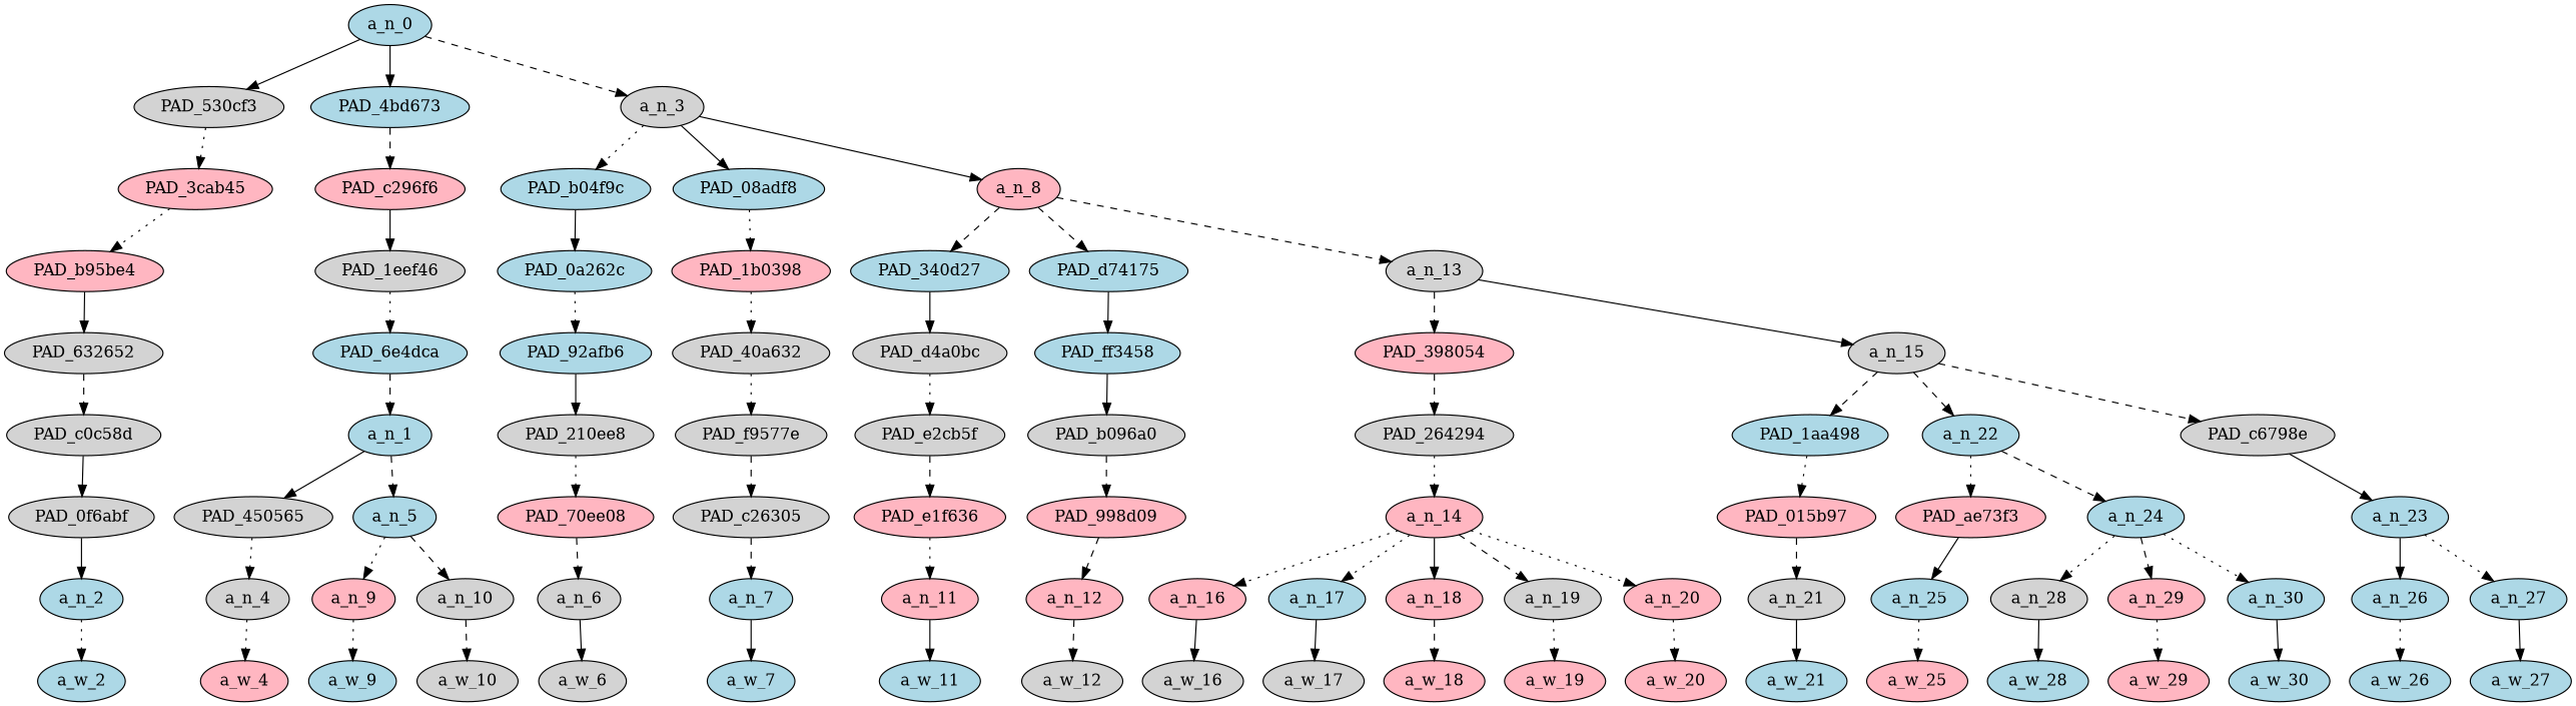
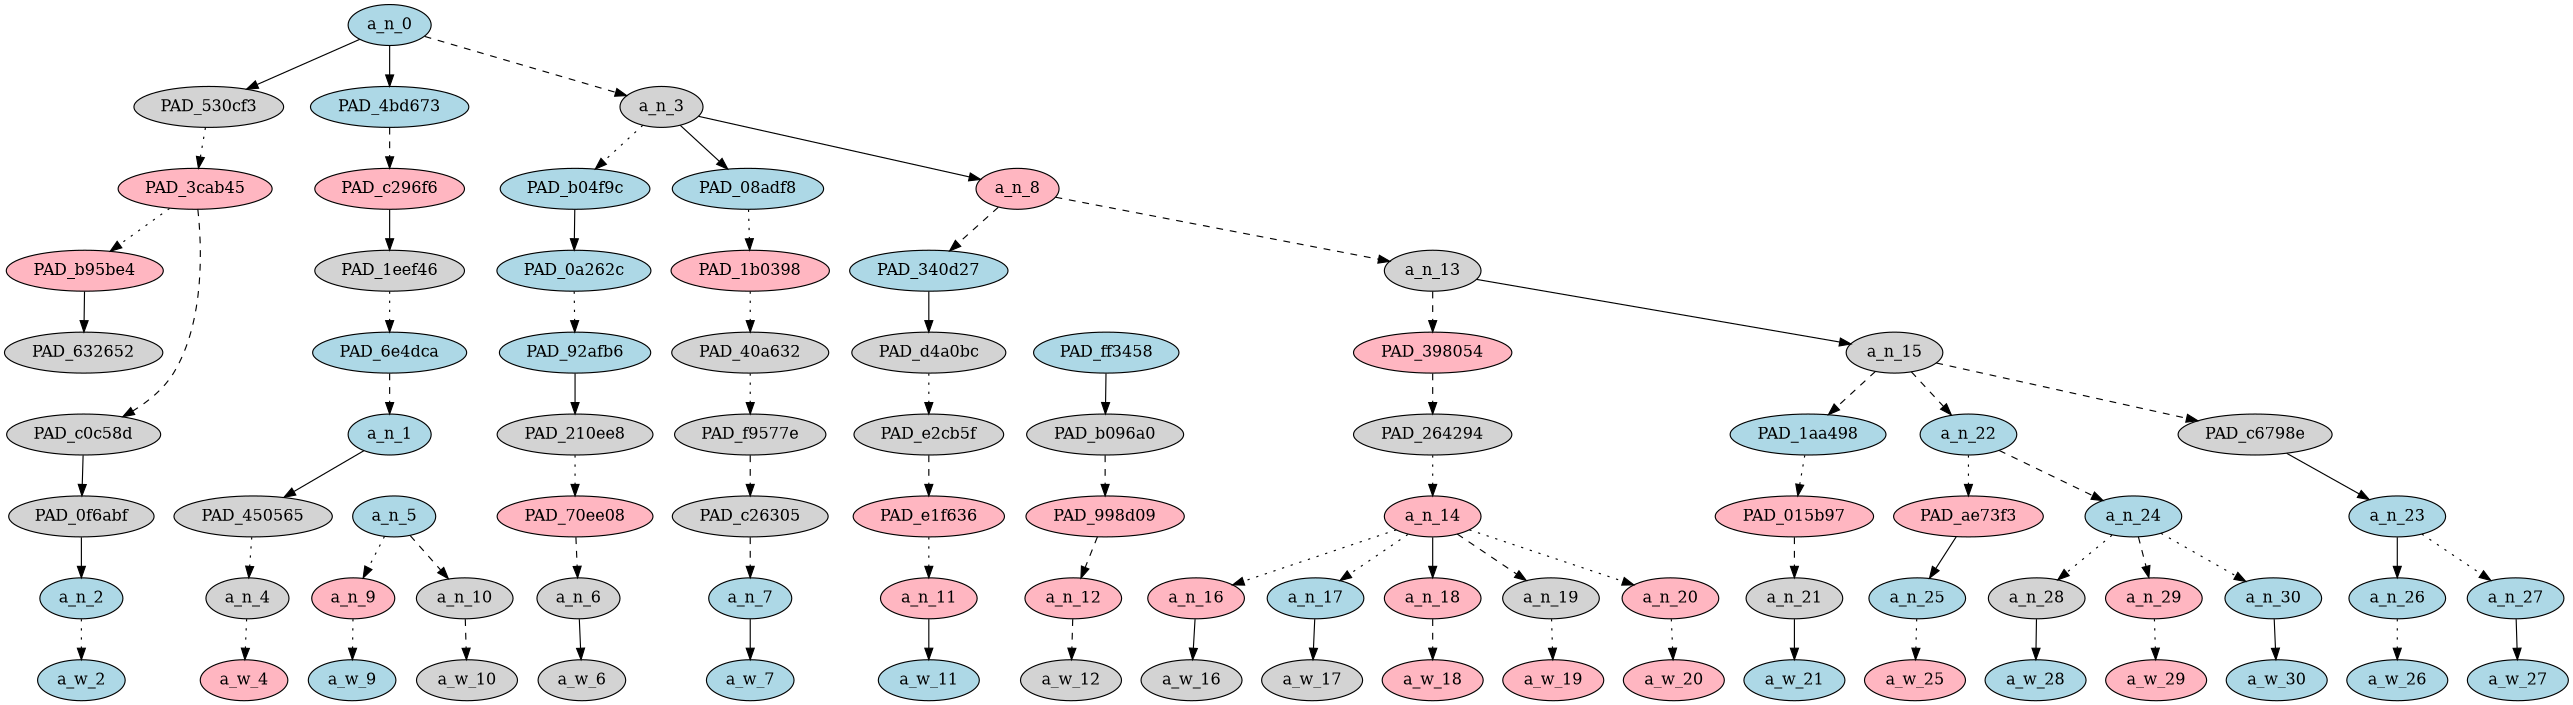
  strict digraph {
    node [div_dir=1 fillcolor=lightblue index=0 level=1 style=filled text_span="[3]" value=0.05983286]
    edge [style=dotted]
    a_n_0 [level=8 text_span="[0, 1, 2, 3, 4, 5, 6, 7, 8, 9, 10, 11, 12, 13, 14, 15, 16, 17, 18, 19]" value=1.00000000]
    n2 [fillcolor=lightgrey index=1 label=PAD_530cf3 level=7]
    PAD_4bd673 [div_dir=-1 level=7 text_span="[0, 1, 2]" value=0.12576360]
    a_n_3 [fillcolor=lightgrey index=2 level=7 text_span="[4, 5, 6, 7, 8, 9, 10, 11, 12, 13, 14, 15, 16, 17, 18, 19]" value=0.81434038]
    PAD_3cab45 [fillcolor=lightpink index=1 level=6]
    PAD_c296f6 [div_dir=-1 fillcolor=lightpink level=6 text_span="[0, 1, 2]" value=0.12576360]
    n7 [index=2 label=PAD_b04f9c level=6 text_span="[4]" value=0.04672344]
    PAD_08adf8 [div_dir=-1 index=3 level=6 text_span="[5]" value=0.06539269]
    a_n_8 [fillcolor=lightpink index=4 level=6 text_span="[6, 7, 8, 9, 10, 11, 12, 13, 14, 15, 16, 17, 18, 19]" value=0.70214918]
    PAD_b95be4 [fillcolor=lightpink index=1 level=5]
    PAD_1eef46 [div_dir=-1 fillcolor=lightgrey level=5 text_span="[0, 1, 2]" value=0.12576360]
    PAD_0a262c [index=2 level=5 text_span="[4]" value=0.04672344]
    PAD_1b0398 [div_dir=-1 fillcolor=lightpink index=3 level=5 text_span="[5]" value=0.06539269]
    PAD_340d27 [index=4 level=5 text_span="[6]" value=0.05730378]
-   PAD_d74175 [index=5 level=5 text_span="[7]" value=0.02012302]
    a_n_13 [fillcolor=lightgrey index=6 level=5 text_span="[8, 9, 10, 11, 12, 13, 14, 15, 16, 17, 18, 19]" value=0.62467606]
    PAD_632652 [fillcolor=lightgrey index=1 level=4]
    PAD_c0c58d [fillcolor=lightgrey index=1 level=3]
    PAD_0f6abf [fillcolor=lightgrey index=2 level=2]
    a_n_2 [index=3]
    a_w_2 [div_dir=0 index=3 level=0 value=bro]
    PAD_6e4dca [div_dir=-1 level=4 text_span="[0, 1, 2]" value=0.12576360]
    a_n_1 [div_dir=-1 level=3 text_span="[0, 1, 2]" value=0.12576360]
    PAD_450565 [fillcolor=lightgrey level=2 text_span="[0]" value=0.03903908]
    a_n_5 [div_dir=-1 index=1 level=2 text_span="[1, 2]" value=0.08658808]
    a_n_4 [fillcolor=lightgrey text_span="[0]" value=0.03903908]
    a_n_9 [div_dir=-1 fillcolor=lightpink index=1 text_span="[1]" value=0.04364367]
    a_n_10 [div_dir=-1 fillcolor=lightgrey index=2 text_span="[2]" value=0.04274139]
    a_w_4 [div_dir=0 fillcolor=lightpink level=0 text_span="[0]" value="<user>"]
    a_w_9 [div_dir=0 index=1 level=0 text_span="[1]" value=right]
    a_w_10 [div_dir=0 fillcolor=lightgrey index=2 level=0 text_span="[2]" value=here]
    PAD_92afb6 [index=2 level=4 text_span="[4]" value=0.04672344]
    PAD_40a632 [div_dir=-1 fillcolor=lightgrey index=3 level=4 text_span="[5]" value=0.06539269]
    PAD_d4a0bc [fillcolor=lightgrey index=4 level=4 text_span="[6]" value=0.05730378]
    PAD_ff3458 [index=5 level=4 text_span="[7]" value=0.02012302]
    PAD_398054 [fillcolor=lightpink index=6 level=4 text_span="[8, 9, 10, 11, 12]" value=0.18827172]
    a_n_15 [div_dir=-1 fillcolor=lightgrey index=7 level=4 text_span="[13, 14, 15, 16, 17, 18, 19]" value=0.43636498]
    PAD_210ee8 [fillcolor=lightgrey index=2 level=3 text_span="[4]" value=0.04672344]
    PAD_70ee08 [fillcolor=lightpink index=3 level=2 text_span="[4]" value=0.04672344]
    a_n_6 [fillcolor=lightgrey index=4 text_span="[4]" value=0.04672344]
    a_w_6 [div_dir=0 fillcolor=lightgrey index=4 level=0 text_span="[4]" value=found]
    PAD_f9577e [div_dir=-1 fillcolor=lightgrey index=3 level=3 text_span="[5]" value=0.06539269]
    PAD_c26305 [div_dir=-1 fillcolor=lightgrey index=4 level=2 text_span="[5]" value=0.06539269]
    a_n_7 [div_dir=-1 index=5 text_span="[5]" value=0.06539269]
    a_w_7 [div_dir=0 index=5 level=0 text_span="[5]" value=jesus]
    PAD_e2cb5f [fillcolor=lightgrey index=4 level=3 text_span="[6]" value=0.05730378]
    PAD_b096a0 [fillcolor=lightgrey index=5 level=3 text_span="[7]" value=0.02012302]
    PAD_264294 [fillcolor=lightgrey index=6 level=3 text_span="[8, 9, 10, 11, 12]" value=0.18827172]
    PAD_1aa498 [div_dir=-1 index=7 level=3 text_span="[13]" value=0.04251416]
    a_n_22 [index=8 level=3 text_span="[14, 15, 16, 17]" value=0.25982073]
    PAD_c6798e [div_dir=-1 fillcolor=lightgrey index=9 level=3 text_span="[18, 19]" value=0.13397985]
    PAD_e1f636 [fillcolor=lightpink index=5 level=2 text_span="[6]" value=0.05730378]
    a_n_11 [fillcolor=lightpink index=6 text_span="[6]" value=0.05730378]
    a_w_11 [div_dir=0 index=6 level=0 text_span="[6]" value=whos]
    PAD_998d09 [fillcolor=lightpink index=6 level=2 text_span="[7]" value=0.02012302]
    a_n_12 [fillcolor=lightpink index=7 text_span="[7]" value=0.02012302]
    a_w_12 [div_dir=0 fillcolor=lightgrey index=7 level=0 text_span="[7]" value=not]
    a_n_14 [fillcolor=lightpink index=7 level=2 text_span="[8, 9, 10, 11, 12]" value=0.18827172]
    PAD_015b97 [div_dir=-1 fillcolor=lightpink index=8 level=2 text_span="[13]" value=0.04251416]
    PAD_ae73f3 [fillcolor=lightpink index=10 level=2 text_span="[17]" value=0.04696531]
    a_n_24 [div_dir=-1 index=9 level=2 text_span="[14, 15, 16]" value=0.21285214]
    a_n_23 [div_dir=-1 index=11 level=2 text_span="[18, 19]" value=0.13397985]
    a_n_16 [fillcolor=lightpink index=8 text_span="[8]" value=0.02285624]
    a_n_17 [div_dir=-1 index=9 text_span="[9]" value=0.02049676]
    a_n_18 [fillcolor=lightpink index=10 text_span="[10]" value=0.05025875]
    a_n_19 [fillcolor=lightgrey index=11 text_span="[11]" value=0.05765110]
    a_n_20 [fillcolor=lightpink index=12 text_span="[12]" value=0.03688945]
    a_w_16 [div_dir=0 fillcolor=lightgrey index=8 level=0 text_span="[8]" value=just]
    a_w_17 [div_dir=0 fillcolor=lightgrey index=9 level=0 text_span="[9]" value=a]
    a_w_18 [div_dir=0 fillcolor=lightpink index=10 level=0 text_span="[10]" value=prophet]
    a_w_19 [div_dir=0 fillcolor=lightpink index=11 level=0 text_span="[11]" value=howz]
    a_w_20 [div_dir=0 fillcolor=lightpink index=12 level=0 text_span="[12]" value=life]
    a_n_21 [div_dir=-1 fillcolor=lightgrey index=13 text_span="[13]" value=0.04251416]
    a_n_25 [index=17 text_span="[17]" value=0.04696531]
    a_n_28 [fillcolor=lightgrey index=14 text_span="[14]" value=0.03210713]
    a_n_29 [fillcolor=lightpink index=15 text_span="[15]" value=0.07272266]
    a_n_30 [div_dir=-1 index=16 text_span="[16]" value=0.10785527]
    a_n_26 [index=18 text_span="[18]" value=0.02965351]
    a_n_27 [div_dir=-1 index=19 text_span="[19]" value=0.10428777]
    a_w_21 [div_dir=0 index=13 level=0 text_span="[13]" value=u]
    a_w_25 [div_dir=0 fillcolor=lightpink index=17 level=0 text_span="[17]" value=too]
    a_w_28 [div_dir=0 index=14 level=0 text_span="[14]" value=an]
    a_w_29 [div_dir=0 fillcolor=lightpink index=15 level=0 text_span="[15]" value=ex]
    a_w_30 [div_dir=0 index=16 level=0 text_span="[16]" value=muslim]
    a_w_26 [div_dir=0 index=18 level=0 text_span="[18]" value=from]
    a_w_27 [div_dir=0 index=19 level=0 text_span="[19]" value=yeg]
    a_n_0 -> n2 [style=solid]
    a_n_0 -> PAD_4bd673 [style=solid]
    a_n_0 -> a_n_3 [style=dashed]
    n2 -> PAD_3cab45
    PAD_4bd673 -> PAD_c296f6 [style=dashed]
    a_n_3 -> n7
    a_n_3 -> PAD_08adf8 [style=solid]
    a_n_3 -> a_n_8 [style=solid]
    PAD_3cab45 -> PAD_b95be4
    PAD_c296f6 -> PAD_1eef46 [style=solid]
    n7 -> PAD_0a262c [style=solid]
    PAD_08adf8 -> PAD_1b0398
    a_n_8 -> PAD_340d27 [style=dashed]
-   a_n_8 -> PAD_d74175 [style=dashed]
    a_n_8 -> a_n_13 [style=dashed]
    PAD_b95be4 -> PAD_632652 [style=solid]
    PAD_1eef46 -> PAD_6e4dca
    PAD_0a262c -> PAD_92afb6
    PAD_1b0398 -> PAD_40a632
    PAD_340d27 -> PAD_d4a0bc [style=solid]
-   PAD_d74175 -> PAD_ff3458 [style=solid]
    a_n_13 -> PAD_398054 [style=dashed]
    a_n_13 -> a_n_15 [style=solid]
-   PAD_632652 -> PAD_c0c58d [style=dashed]
+   PAD_3cab45 -> PAD_c0c58d [style=dashed]
    PAD_c0c58d -> PAD_0f6abf [style=solid]
    PAD_0f6abf -> a_n_2 [style=solid]
    a_n_2 -> a_w_2
    PAD_6e4dca -> a_n_1 [style=dashed]
    a_n_1 -> PAD_450565 [style=solid]
-   a_n_1 -> a_n_5 [style=dashed]
    PAD_450565 -> a_n_4
    a_n_5 -> a_n_9
    a_n_5 -> a_n_10 [style=dashed]
    a_n_4 -> a_w_4
    a_n_9 -> a_w_9
    a_n_10 -> a_w_10 [style=dashed]
    PAD_92afb6 -> PAD_210ee8 [style=solid]
    PAD_40a632 -> PAD_f9577e
    PAD_d4a0bc -> PAD_e2cb5f
    PAD_ff3458 -> PAD_b096a0 [style=solid]
    PAD_398054 -> PAD_264294 [style=dashed]
    a_n_15 -> PAD_1aa498 [style=dashed]
    a_n_15 -> a_n_22 [style=dashed]
    a_n_15 -> PAD_c6798e [style=dashed]
    PAD_210ee8 -> PAD_70ee08
    PAD_70ee08 -> a_n_6 [style=dashed]
    a_n_6 -> a_w_6 [style=solid]
    PAD_f9577e -> PAD_c26305 [style=dashed]
    PAD_c26305 -> a_n_7 [style=dashed]
    a_n_7 -> a_w_7 [style=solid]
    PAD_e2cb5f -> PAD_e1f636 [style=dashed]
    PAD_b096a0 -> PAD_998d09 [style=dashed]
    PAD_264294 -> a_n_14
    PAD_1aa498 -> PAD_015b97
    a_n_22 -> PAD_ae73f3
    a_n_22 -> a_n_24 [style=dashed]
    PAD_c6798e -> a_n_23 [style=solid]
    PAD_e1f636 -> a_n_11
    a_n_11 -> a_w_11 [style=solid]
    PAD_998d09 -> a_n_12 [style=dashed]
    a_n_12 -> a_w_12 [style=dashed]
    a_n_14 -> a_n_16
    a_n_14 -> a_n_17
    a_n_14 -> a_n_18 [style=solid]
    a_n_14 -> a_n_19 [style=dashed]
    a_n_14 -> a_n_20
    PAD_015b97 -> a_n_21 [style=dashed]
    PAD_ae73f3 -> a_n_25 [style=solid]
    a_n_24 -> a_n_28
    a_n_24 -> a_n_29 [style=dashed]
    a_n_24 -> a_n_30
    a_n_23 -> a_n_26 [style=solid]
    a_n_23 -> a_n_27
    a_n_16 -> a_w_16 [style=solid]
    a_n_17 -> a_w_17 [style=solid]
    a_n_18 -> a_w_18 [style=dashed]
    a_n_19 -> a_w_19
    a_n_20 -> a_w_20
    a_n_21 -> a_w_21 [style=solid]
    a_n_25 -> a_w_25
    a_n_28 -> a_w_28 [style=solid]
    a_n_29 -> a_w_29
    a_n_30 -> a_w_30 [style=solid]
    a_n_26 -> a_w_26
    a_n_27 -> a_w_27 [style=solid]
  }
